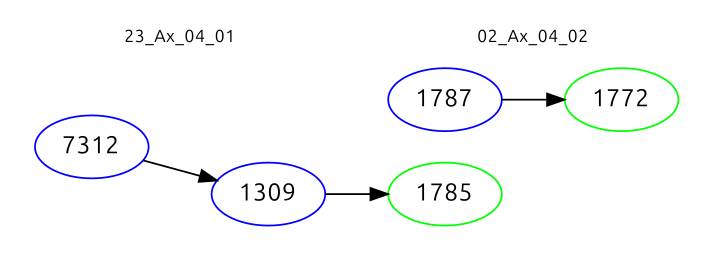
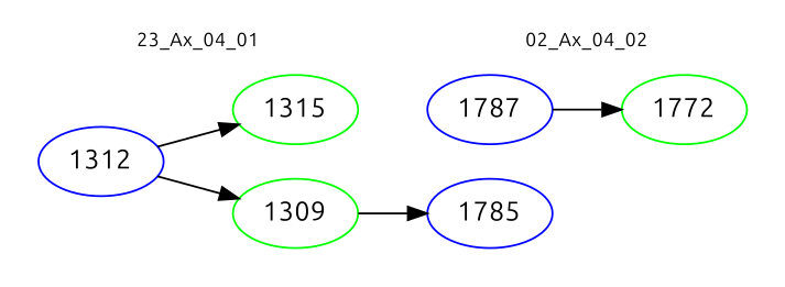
  digraph {
    fontname=Ubuntu
    rankdir=LR
    node [color=blue fontname=Ubuntu]
    edge [color=black fontname=Ubuntu]
    n1 [label=1787]
    n2 [color=green label=1772]
-   n3 [color=green label=1785]
-   n4 [label=7312]
-   n5 [label=1309]
+   n3 [label=1785]
+   n4 [label=1312]
+   n5 [color=green label=1309]
+   n6 [color=green label=1315]
    subgraph cluster_1 {
      color=white
      fontsize=10
      label="02_Ax_04_02"
      n1
      n2
      n3
    }
    subgraph cluster_2 {
      color=white
      fontsize=10
      label="23_Ax_04_01"
      n4
      n5
+     n6
    }
    n1 -> n2
    n4 -> n5
+   n4 -> n6
    n5 -> n3
  }
